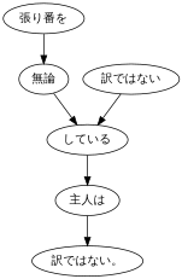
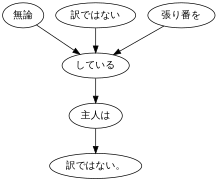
  digraph {
    fontname=Roboto
    node [fontname=Roboto]
    edge [fontname=Roboto]
    n1 [label="主人は"]
    n2 [label="訳ではない。"]
    n3 [label="無論"]
    n4 [label="している"]
    n5 [label="訳ではない"]
    n6 [label="張り番を"]
    n1 -> n2
    n3 -> n4
    n4 -> n1
    n5 -> n4
-   n6 -> n3
+   n6 -> n4
  }
